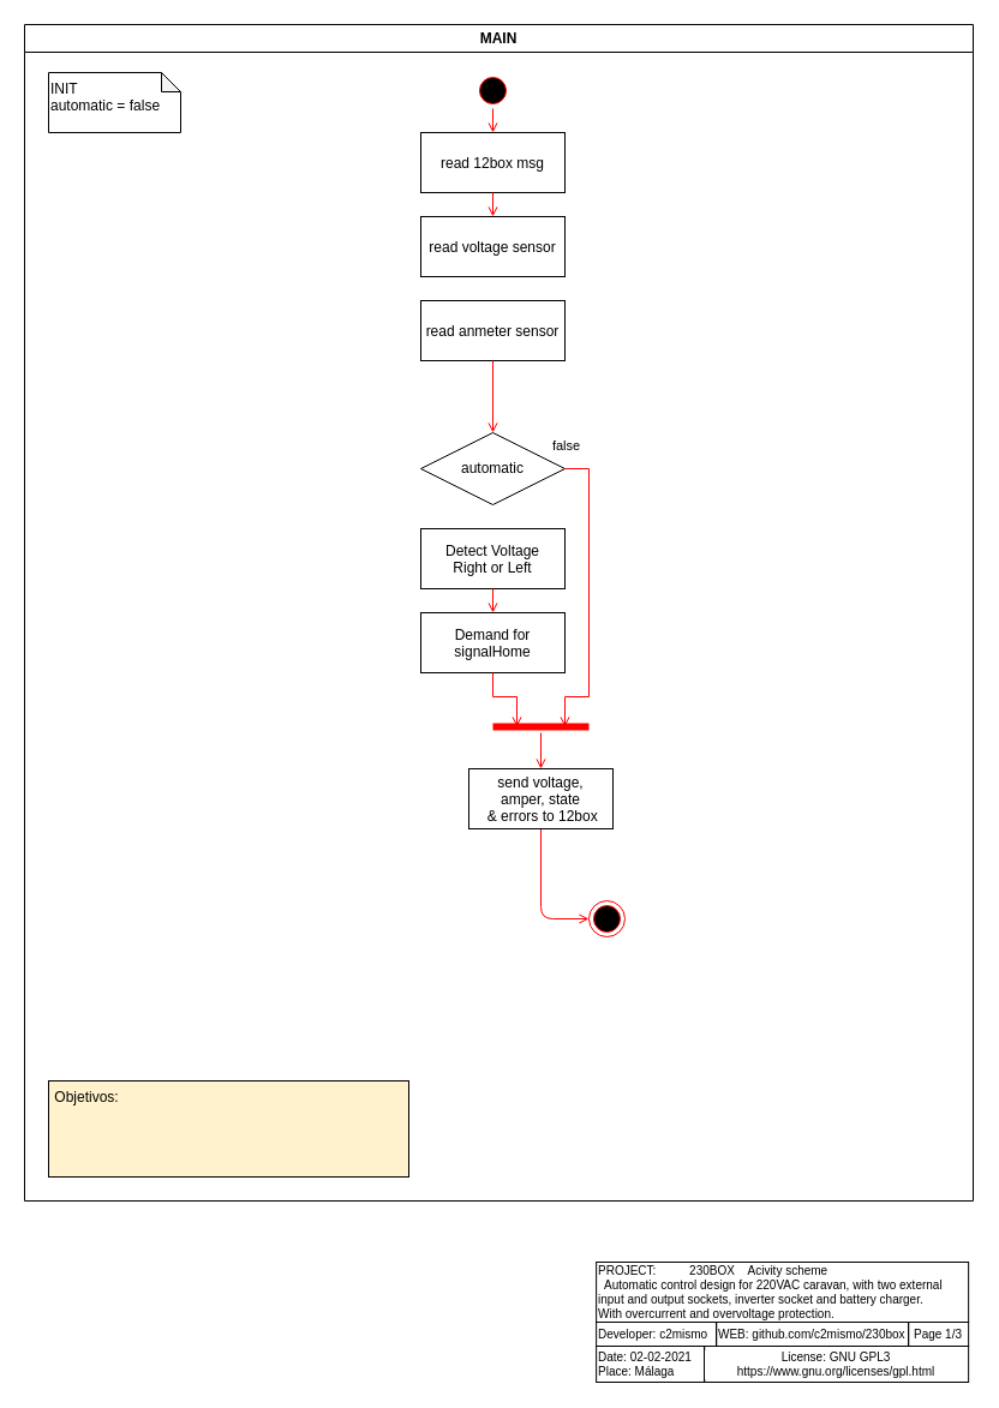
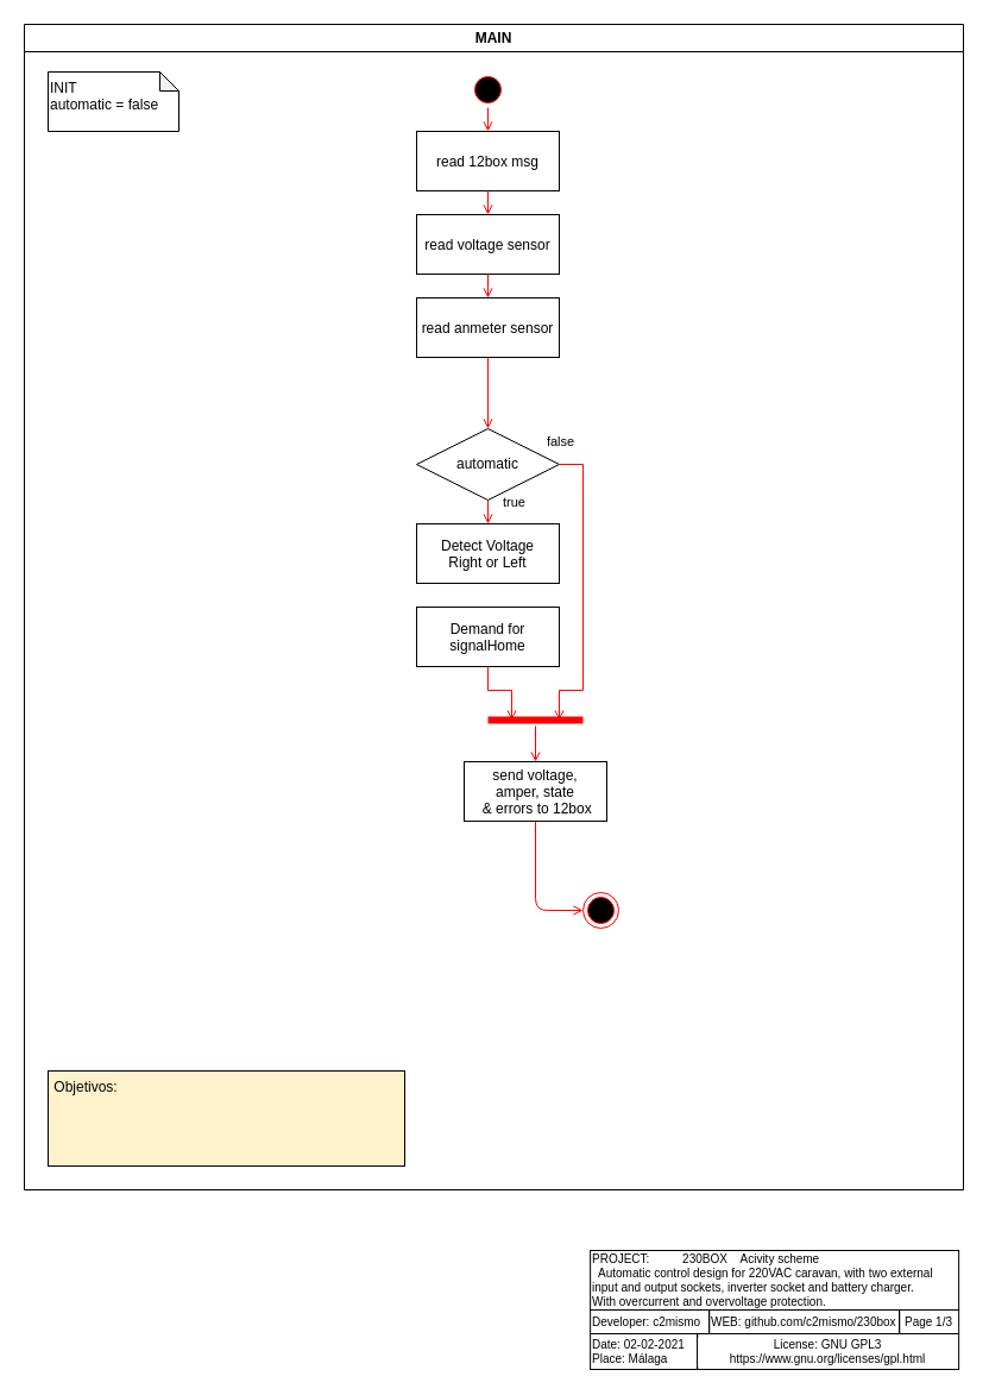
  <mxCell id="0" />
  <mxCell id="1" parent="0" />
  <mxCell id="2" value="MAIN" style="swimlane;whiteSpace=wrap;fontColor=#000000;strokeColor=#000000;fillColor=#FFFFFF;" vertex="1" parent="1"><mxGeometry x="20" y="20" width="790" height="980" as="geometry" /></mxCell>
  <mxCell id="3" value="" style="ellipse;shape=startState;fillColor=#000000;strokeColor=#ff0000;" vertex="1" parent="2"><mxGeometry x="375" y="40" width="30" height="30" as="geometry" /></mxCell>
  <mxCell id="4" value="" style="endArrow=open;strokeColor=#FF0000;endFill=1;rounded=1;entryX=0;entryY=0.5;entryDx=0;entryDy=0;exitX=0.5;exitY=1;exitDx=0;exitDy=0;" edge="1" parent="2" source="20" target="5"><mxGeometry relative="1" as="geometry"><mxPoint x="485" y="910" as="sourcePoint" /><mxPoint x="1567.0" y="1095" as="targetPoint" /><Array as="points"><mxPoint x="430" y="745" /></Array></mxGeometry></mxCell>
  <mxCell id="5" value="" style="ellipse;shape=endState;fillColor=#000000;strokeColor=#ff0000" vertex="1" parent="2"><mxGeometry x="470" y="730" width="30" height="30" as="geometry" /></mxCell>
  <mxCell id="6" value="INIT&lt;br&gt;automatic = false" style="shape=note;whiteSpace=wrap;html=1;backgroundOutline=1;darkOpacity=0.05;strokeColor=#000000;fillColor=#FFFFFF;fontColor=#000000;size=16;align=left;verticalAlign=top;" vertex="1" parent="2"><mxGeometry x="20" y="40" width="110" height="50" as="geometry" /></mxCell>
  <mxCell id="7" value="" style="endArrow=open;strokeColor=#FF0000;endFill=1;rounded=0;exitX=0.5;exitY=1;exitDx=0;exitDy=0;entryX=0.5;entryY=0;entryDx=0;entryDy=0;" edge="1" parent="2" source="3" target="16"><mxGeometry relative="1" as="geometry"><mxPoint x="390" y="170" as="sourcePoint" /><mxPoint x="390" y="90" as="targetPoint" /><Array as="points" /></mxGeometry></mxCell>
  <mxCell id="8" value="automatic" style="rhombus;whiteSpace=wrap;html=1;strokeColor=#000000;fillColor=#FFFFFF;fontColor=#000000;" vertex="1" parent="2"><mxGeometry x="330" y="340" width="120" height="60" as="geometry" /></mxCell>
+ <mxCell id="9" value="" style="endArrow=open;strokeColor=#FF0000;endFill=1;rounded=0;exitX=0.5;exitY=1;exitDx=0;exitDy=0;entryX=0.5;entryY=0;entryDx=0;entryDy=0;" edge="1" parent="2" source="8" target="14"><mxGeometry relative="1" as="geometry"><mxPoint x="400" y="330" as="sourcePoint" /><mxPoint x="310" y="410" as="targetPoint" /><Array as="points" /></mxGeometry></mxCell>
+ <mxCell id="10" value="&lt;span style=&quot;background-color: rgb(255 , 255 , 255)&quot;&gt;true&lt;/span&gt;" style="edgeLabel;html=1;align=center;verticalAlign=middle;resizable=0;points=[];fontSize=11;fontColor=#000000;" vertex="1" connectable="0" parent="9"><mxGeometry x="0.114" relative="1" as="geometry"><mxPoint x="21" y="-9.03" as="offset" /></mxGeometry></mxCell>
  <mxCell id="11" value="" style="endArrow=open;strokeColor=#FF0000;endFill=1;rounded=0;exitX=1;exitY=0.5;exitDx=0;exitDy=0;entryX=0.75;entryY=0.5;entryDx=0;entryDy=0;entryPerimeter=0;" edge="1" parent="2" source="8" target="15"><mxGeometry relative="1" as="geometry"><mxPoint x="340" y="380" as="sourcePoint" /><mxPoint x="470" y="410" as="targetPoint" /><Array as="points"><mxPoint x="470" y="370" /><mxPoint x="470" y="560" /><mxPoint x="450" y="560" /></Array></mxGeometry></mxCell>
  <mxCell id="12" value="false" style="edgeLabel;html=1;align=center;verticalAlign=middle;resizable=0;points=[];fontSize=11;fontColor=#000000;labelBackgroundColor=#FFFFFF;" vertex="1" connectable="0" parent="11"><mxGeometry relative="1" as="geometry"><mxPoint x="-20" y="-127.62" as="offset" /></mxGeometry></mxCell>
  <mxCell id="13" value=" Objetivos:&#10;" style="strokeColor=#000000;fillColor=#fff2cc;fontColor=#000000;align=left;verticalAlign=top;" vertex="1" parent="2"><mxGeometry x="20" y="880" width="300" height="80" as="geometry" /></mxCell>
  <mxCell id="14" value="Detect Voltage&#10;Right or Left" style="strokeColor=#000000;fillColor=#FFFFFF;fontColor=#000000;" vertex="1" parent="2"><mxGeometry x="330" y="420" width="120" height="50" as="geometry" /></mxCell>
  <mxCell id="15" value="" style="shape=line;html=1;strokeWidth=6;strokeColor=#ff0000;fillColor=#FFFFFF;fontColor=#000000;" vertex="1" parent="2"><mxGeometry x="390" y="580" width="80" height="10" as="geometry" /></mxCell>
  <mxCell id="16" value="read 12box msg" style="strokeColor=#000000;fillColor=#FFFFFF;fontColor=#000000;" vertex="1" parent="2"><mxGeometry x="330" y="90" width="120" height="50" as="geometry" /></mxCell>
  <mxCell id="17" value="read voltage sensor" style="strokeColor=#000000;fillColor=#FFFFFF;fontColor=#000000;" vertex="1" parent="2"><mxGeometry x="330" y="160" width="120" height="50" as="geometry" /></mxCell>
  <mxCell id="18" value="read anmeter sensor" style="strokeColor=#000000;fillColor=#FFFFFF;fontColor=#000000;" vertex="1" parent="2"><mxGeometry x="330" y="230" width="120" height="50" as="geometry" /></mxCell>
  <mxCell id="19" value="Demand for&#10;signalHome" style="strokeColor=#000000;fillColor=#FFFFFF;fontColor=#000000;" vertex="1" parent="2"><mxGeometry x="330" y="490" width="120" height="50" as="geometry" /></mxCell>
  <mxCell id="20" value="send voltage,&#10;amper, state&#10; &amp; errors to 12box" style="strokeColor=#000000;fillColor=#FFFFFF;fontColor=#000000;" vertex="1" parent="2"><mxGeometry x="370" y="620" width="120" height="50" as="geometry" /></mxCell>
  <mxCell id="21" value="" style="endArrow=open;strokeColor=#FF0000;endFill=1;rounded=0;exitX=0.5;exitY=1;exitDx=0;exitDy=0;entryX=0.5;entryY=0;entryDx=0;entryDy=0;" edge="1" parent="2" source="16" target="17"><mxGeometry relative="1" as="geometry"><mxPoint x="400" y="80" as="sourcePoint" /><mxPoint x="400" y="100" as="targetPoint" /><Array as="points" /></mxGeometry></mxCell>
+ <mxCell id="22" value="" style="endArrow=open;strokeColor=#FF0000;endFill=1;rounded=0;exitX=0.5;exitY=1;exitDx=0;exitDy=0;entryX=0.5;entryY=0;entryDx=0;entryDy=0;" edge="1" parent="2" source="17" target="18"><mxGeometry relative="1" as="geometry"><mxPoint x="400" y="150" as="sourcePoint" /><mxPoint x="400" y="170" as="targetPoint" /><Array as="points" /></mxGeometry></mxCell>
  <mxCell id="23" value="" style="endArrow=open;strokeColor=#FF0000;endFill=1;rounded=0;exitX=0.5;exitY=1;exitDx=0;exitDy=0;entryX=0.5;entryY=0;entryDx=0;entryDy=0;" edge="1" parent="2" source="18" target="8"><mxGeometry relative="1" as="geometry"><mxPoint x="400" y="220" as="sourcePoint" /><mxPoint x="400" y="240" as="targetPoint" /><Array as="points" /></mxGeometry></mxCell>
  <mxCell id="24" value="" style="endArrow=open;strokeColor=#FF0000;endFill=1;rounded=0;exitX=0.5;exitY=1;exitDx=0;exitDy=0;entryX=0.25;entryY=0.5;entryDx=0;entryDy=0;entryPerimeter=0;" edge="1" parent="2" source="19" target="15"><mxGeometry relative="1" as="geometry"><mxPoint x="400" y="290" as="sourcePoint" /><mxPoint x="400" y="350" as="targetPoint" /><Array as="points"><mxPoint x="390" y="560" /><mxPoint x="410" y="560" /></Array></mxGeometry></mxCell>
- <mxCell id="25" value="" style="endArrow=open;strokeColor=#FF0000;endFill=1;rounded=0;exitX=0.5;exitY=1;exitDx=0;exitDy=0;entryX=0.5;entryY=0;entryDx=0;entryDy=0;" edge="1" parent="2" source="14" target="19"><mxGeometry relative="1" as="geometry"><mxPoint x="190" y="415" as="sourcePoint" /><mxPoint x="190" y="475" as="targetPoint" /><Array as="points" /></mxGeometry></mxCell>
  <mxCell id="26" value="PROJECT:&amp;nbsp; &amp;nbsp; &amp;nbsp; &amp;nbsp; &amp;nbsp; 230BOX&amp;nbsp; &amp;nbsp; Acivity scheme&lt;br&gt;&amp;nbsp; Automatic control design for 220VAC caravan, with two external input and output sockets, inverter socket and battery charger.&lt;br&gt;With overcurrent and overvoltage protection." style="rounded=0;whiteSpace=wrap;html=1;labelBackgroundColor=#FFFFFF;strokeColor=#000000;fillColor=none;fontSize=10;fontColor=#000000;align=left;verticalAlign=middle;" vertex="1" parent="1"><mxGeometry x="496.13" y="1051" width="310" height="50" as="geometry" /></mxCell>
  <mxCell id="27" value="Developer: c2mismo" style="rounded=0;whiteSpace=wrap;html=1;labelBackgroundColor=#FFFFFF;strokeColor=#000000;fillColor=none;fontSize=10;fontColor=#000000;align=left;" vertex="1" parent="1"><mxGeometry x="496.13" y="1101" width="100" height="20" as="geometry" /></mxCell>
  <mxCell id="28" value="WEB: github.com/c2mismo/230box" style="rounded=0;whiteSpace=wrap;html=1;labelBackgroundColor=#FFFFFF;strokeColor=#000000;fillColor=none;fontSize=10;fontColor=#000000;align=left;" vertex="1" parent="1"><mxGeometry x="596.13" y="1101" width="160" height="20" as="geometry" /></mxCell>
  <mxCell id="29" value="Date: 02-02-2021&lt;br&gt;Place: Málaga" style="rounded=0;whiteSpace=wrap;html=1;labelBackgroundColor=#FFFFFF;strokeColor=#000000;fillColor=none;fontSize=10;fontColor=#000000;align=left;" vertex="1" parent="1"><mxGeometry x="496.13" y="1121" width="90" height="30" as="geometry" /></mxCell>
  <mxCell id="30" value="License: GNU GPL3 https://www.gnu.org/licenses/gpl.html" style="rounded=0;whiteSpace=wrap;html=1;labelBackgroundColor=#FFFFFF;strokeColor=#000000;fillColor=none;fontSize=10;fontColor=#000000;align=center;" vertex="1" parent="1"><mxGeometry x="586.13" y="1121" width="220" height="30" as="geometry" /></mxCell>
  <mxCell id="31" value="Page 1/3" style="rounded=0;whiteSpace=wrap;html=1;labelBackgroundColor=#FFFFFF;strokeColor=#000000;fillColor=none;fontSize=10;fontColor=#000000;align=center;" vertex="1" parent="1"><mxGeometry x="756.13" y="1101" width="50" height="20" as="geometry" /></mxCell>
  <mxCell id="32" value="" style="endArrow=open;strokeColor=#FF0000;endFill=1;rounded=0;entryX=0.5;entryY=0;entryDx=0;entryDy=0;" edge="1" parent="1" target="20"><mxGeometry relative="1" as="geometry"><mxPoint x="450" y="610" as="sourcePoint" /><mxPoint x="440" y="615" as="targetPoint" /><Array as="points" /></mxGeometry></mxCell>
